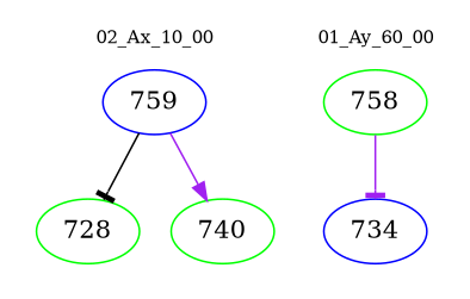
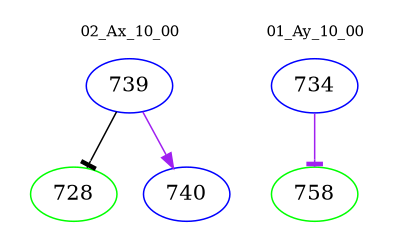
  digraph {
    node [color=blue]
    edge [arrowhead=tee color=purple]
-   n1 [label=759]
+   n1 [label=739]
    n2 [color=green label=728]
-   n3 [color=green label=740]
+   n3 [label=740]
    n4 [label=734]
    n5 [color=green label=758]
    subgraph cluster_1 {
      color=white
      fontsize=10
      label="02_Ax_10_00"
      n1
      n2
      n3
    }
    subgraph cluster_2 {
      color=white
      fontsize=10
-     label="01_Ay_60_00"
+     label="01_Ay_10_00"
      n4
      n5
    }
    n1 -> n2 [color=black]
    n1 -> n3 [arrowhead=normal]
-   n5 -> n4
+   n4 -> n5
  }
